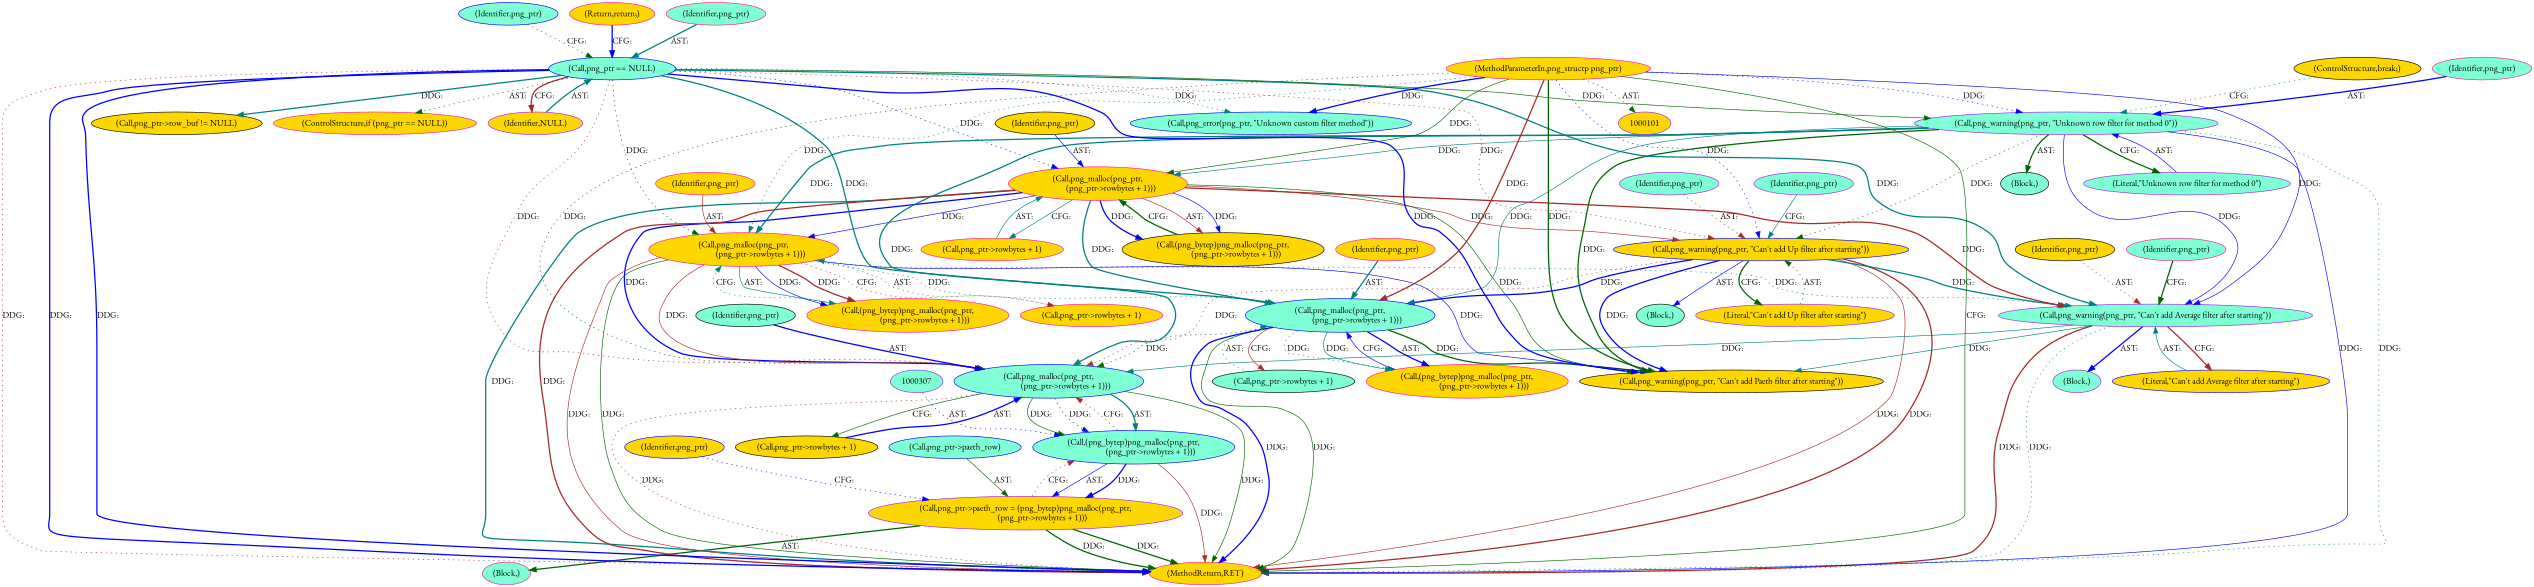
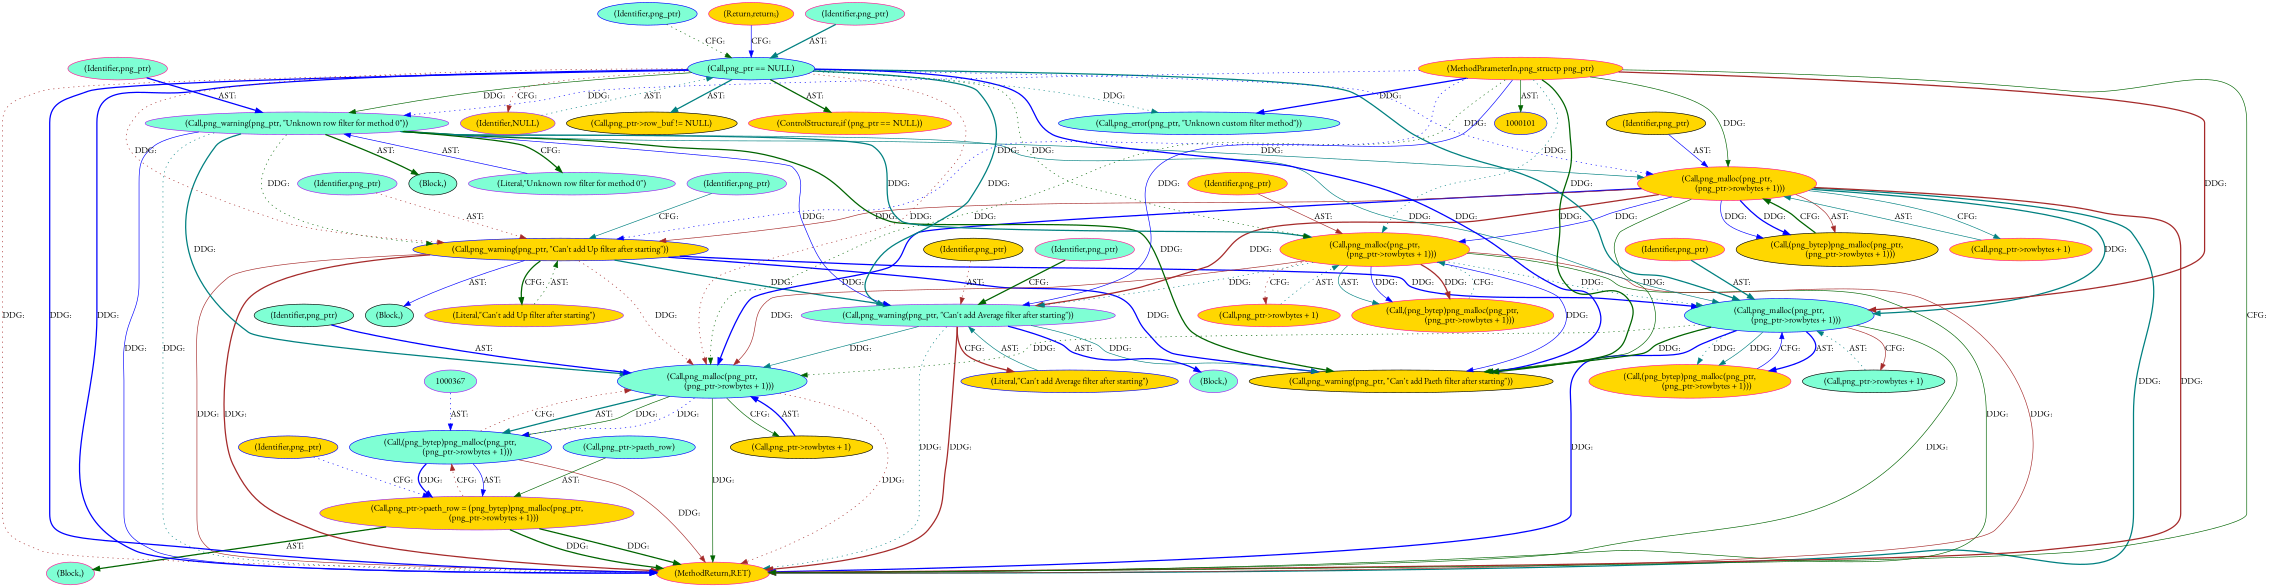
  digraph {
    fontname="EB Garamond"
    node [color=deeppink fillcolor=gold fontname="EB Garamond" style=filled]
    edge [color=blue fontname="EB Garamond" style=bold]
    n1 [color=blue fillcolor=aquamarine label="(Call,png_malloc(png_ptr,\n                  (png_ptr->rowbytes + 1)))"]
    n2 [color=blue fillcolor=aquamarine label="(Call,(png_bytep)png_malloc(png_ptr,\n                  (png_ptr->rowbytes + 1)))"]
    n3 [color=black label="(Call,png_ptr->rowbytes + 1)"]
    n4 [label="(MethodReturn,RET)"]
    n5 [color=purple label="(Call,png_ptr->paeth_row = (png_bytep)png_malloc(png_ptr,\n                  (png_ptr->rowbytes + 1)))"]
    n6 [color=blue label="(Call,png_warning(png_ptr, \"Can't add Up filter after starting\"))"]
    n7 [color=purple fillcolor=aquamarine label="(Call,png_warning(png_ptr, \"Can't add Average filter after starting\"))"]
    n8 [color=blue fillcolor=aquamarine label="(Call,png_malloc(png_ptr,\n                  (png_ptr->rowbytes + 1)))"]
    n9 [color=black fillcolor=aquamarine label="(Block,)"]
    n10 [color=purple label="(Literal,\"Can't add Up filter after starting\")"]
    n11 [color=black label="(Call,png_warning(png_ptr, \"Can't add Paeth filter after starting\"))"]
    n12 [color=blue label="(Literal,\"Can't add Average filter after starting\")"]
    n13 [color=purple fillcolor=aquamarine label="(Block,)"]
    n14 [label="(Call,(png_bytep)png_malloc(png_ptr,\n                  (png_ptr->rowbytes + 1)))"]
    n15 [color=black fillcolor=aquamarine label="(Call,png_ptr->rowbytes + 1)"]
    n16 [label="(Call,png_malloc(png_ptr,\n              (png_ptr->rowbytes + 1)))"]
    n17 [label="(Call,png_malloc(png_ptr,\n                  (png_ptr->rowbytes + 1)))"]
    n18 [color=black label="(Call,(png_bytep)png_malloc(png_ptr,\n              (png_ptr->rowbytes + 1)))"]
    n19 [label="(Call,png_ptr->rowbytes + 1)"]
    n20 [label="(Call,png_ptr->rowbytes + 1)"]
    n21 [label="(Call,(png_bytep)png_malloc(png_ptr,\n                  (png_ptr->rowbytes + 1)))"]
    n22 [color=purple fillcolor=aquamarine label="(Call,png_warning(png_ptr, \"Unknown row filter for method 0\"))"]
    n23 [color=black fillcolor=aquamarine label="(Block,)"]
    n24 [color=purple fillcolor=aquamarine label="(Literal,\"Unknown row filter for method 0\")"]
    n25 [color=blue fillcolor=aquamarine label="(Call,png_ptr == NULL)"]
    n26 [color=purple label="(Identifier,NULL)"]
    n27 [color=blue fillcolor=aquamarine label="(Call,png_error(png_ptr, \"Unknown custom filter method\"))"]
    n28 [color=black label="(Call,png_ptr->row_buf != NULL)"]
    n29 [label="(ControlStructure,if (png_ptr == NULL))"]
    n30 [label="(MethodParameterIn,png_structp png_ptr)"]
-   1000101 [color=purple]
+   1000101 [color=blue]
    n32 [fillcolor=aquamarine label="(Block,)"]
    n33 [color=black fillcolor=aquamarine label="(Identifier,png_ptr)"]
    n34 [color=blue fillcolor=aquamarine label="(Call,png_ptr->paeth_row)"]
    n35 [color=blue fillcolor=aquamarine label="(Identifier,png_ptr)"]
    n36 [color=purple fillcolor=aquamarine label="(Identifier,png_ptr)"]
    n37 [label="(Identifier,png_ptr)"]
    n38 [color=black label="(Identifier,png_ptr)"]
    n39 [fillcolor=aquamarine label="(Identifier,png_ptr)"]
    n40 [label="(Return,return;)"]
    n41 [label="(Identifier,png_ptr)"]
    n42 [fillcolor=aquamarine label="(Identifier,png_ptr)"]
    n43 [color=blue label="(Identifier,png_ptr)"]
    n44 [fillcolor=aquamarine label="(Identifier,png_ptr)"]
-   n45 [color=black label="(ControlStructure,break;)"]
    n46 [color=black label="(Identifier,png_ptr)"]
    n47 [color=purple fillcolor=aquamarine label="(Identifier,png_ptr)"]
-   1000367 [color=purple fillcolor=aquamarine label=1000307]
+   1000367 [color=purple fillcolor=aquamarine]
    n1 -> n2 [color=teal label="AST: "]
    n1 -> n2 [color=darkgreen label="DDG: " style=solid]
    n1 -> n2 [label="DDG: " style=dotted]
    n1 -> n3 [color=darkgreen label="CFG: " style=solid]
    n1 -> n4 [color=darkgreen label="DDG: " style=solid]
    n1 -> n4 [color=brown label="DDG: " style=dotted]
    n2 -> n1 [color=brown label="CFG: " style=dotted]
    n2 -> n4 [color=brown label="DDG: " style=solid]
    n2 -> n5 [label="AST: " style=solid]
    n2 -> n5 [label="DDG: "]
    n3 -> n1 [label="AST: "]
    n5 -> n2 [color=brown label="CFG: " style=dotted]
    n5 -> n4 [color=darkgreen label="DDG: "]
    n5 -> n4 [color=darkgreen label="DDG: "]
    n5 -> n32 [color=darkgreen label="AST: "]
    n6 -> n1 [color=brown label="DDG: " style=dotted]
    n6 -> n4 [color=brown label="DDG: " style=solid]
    n6 -> n4 [color=brown label="DDG: "]
    n6 -> n7 [color=teal label="DDG: "]
    n6 -> n8 [label="DDG: "]
    n6 -> n9 [label="AST: " style=solid]
    n6 -> n10 [color=darkgreen label="CFG: "]
    n6 -> n11 [label="DDG: "]
    n7 -> n1 [color=teal label="DDG: " style=solid]
    n7 -> n4 [color=teal label="DDG: " style=dotted]
    n7 -> n4 [color=brown label="DDG: "]
    n7 -> n11 [color=teal label="DDG: " style=solid]
    n7 -> n12 [color=brown label="CFG: "]
    n7 -> n13 [label="AST: "]
    n8 -> n1 [color=darkgreen label="DDG: " style=dotted]
    n8 -> n4 [color=darkgreen label="DDG: " style=solid]
    n8 -> n4 [label="DDG: "]
    n8 -> n11 [color=darkgreen label="DDG: "]
    n8 -> n14 [label="AST: "]
    n8 -> n14 [color=teal label="DDG: " style=dotted]
    n8 -> n14 [color=teal label="DDG: " style=solid]
    n8 -> n15 [color=brown label="CFG: " style=solid]
    n10 -> n6 [color=darkgreen label="AST: " style=dotted]
    n12 -> n7 [color=teal label="AST: " style=solid]
    n14 -> n8 [label="CFG: " style=solid]
    n15 -> n8 [color=teal label="AST: " style=dotted]
    n16 -> n1 [label="DDG: "]
    n16 -> n4 [color=teal label="DDG: "]
    n16 -> n4 [color=brown label="DDG: "]
    n16 -> n6 [color=brown label="DDG: " style=solid]
    n16 -> n7 [color=brown label="DDG: "]
    n16 -> n8 [color=teal label="DDG: "]
    n16 -> n11 [color=darkgreen label="DDG: " style=solid]
    n16 -> n17 [label="DDG: " style=solid]
    n16 -> n18 [color=brown label="AST: " style=solid]
    n16 -> n18 [label="DDG: " style=solid]
    n16 -> n18 [label="DDG: "]
    n16 -> n19 [color=teal label="CFG: " style=solid]
    n17 -> n1 [color=brown label="DDG: " style=solid]
    n17 -> n4 [color=darkgreen label="DDG: " style=solid]
    n17 -> n4 [color=brown label="DDG: " style=solid]
    n17 -> n7 [color=teal label="DDG: " style=dotted]
    n17 -> n8 [color=teal label="DDG: " style=dotted]
    n17 -> n11 [label="DDG: " style=solid]
    n17 -> n20 [color=brown label="CFG: " style=dotted]
    n17 -> n21 [color=teal label="AST: " style=solid]
    n17 -> n21 [label="DDG: " style=solid]
    n17 -> n21 [color=brown label="DDG: "]
    n18 -> n16 [color=darkgreen label="CFG: "]
    n19 -> n16 [color=teal label="AST: " style=solid]
    n20 -> n17 [color=teal label="AST: " style=dotted]
    n21 -> n17 [color=teal label="CFG: " style=dotted]
    n22 -> n1 [color=teal label="DDG: "]
    n22 -> n4 [label="DDG: " style=solid]
    n22 -> n4 [color=teal label="DDG: " style=dotted]
    n22 -> n6 [color=darkgreen label="DDG: " style=dotted]
    n22 -> n7 [label="DDG: " style=solid]
    n22 -> n8 [color=teal label="DDG: " style=solid]
    n22 -> n11 [color=darkgreen label="DDG: "]
    n22 -> n16 [color=teal label="DDG: " style=solid]
    n22 -> n17 [color=teal label="DDG: "]
    n22 -> n23 [color=darkgreen label="AST: "]
    n22 -> n24 [color=darkgreen label="CFG: "]
    n24 -> n22 [label="AST: " style=solid]
    n25 -> n1 [color=brown label="DDG: " style=dotted]
    n25 -> n4 [color=brown label="DDG: " style=dotted]
    n25 -> n4 [label="DDG: "]
    n25 -> n4 [label="DDG: "]
    n25 -> n6 [color=brown label="DDG: " style=dotted]
    n25 -> n7 [color=teal label="DDG: "]
    n25 -> n8 [color=teal label="DDG: "]
    n25 -> n11 [label="DDG: "]
    n25 -> n16 [label="DDG: " style=dotted]
    n25 -> n17 [color=darkgreen label="DDG: " style=dotted]
    n25 -> n22 [color=darkgreen label="DDG: " style=solid]
-   n25 -> n26 [color=brown label="CFG: "]
+   n25 -> n26 [color=brown label="CFG: " style=dotted]
    n25 -> n27 [color=teal label="DDG: " style=dotted]
-   n25 -> n28 [color=teal label="DDG: "]
-   n25 -> n29 [color=darkgreen label="AST: " style=dotted]
-   n26 -> n25 [color=teal label="AST: "]
+   n25 -> n28 [color=teal label="AST: "]
+   n25 -> n29 [color=darkgreen label="AST: "]
+   n26 -> n25 [color=teal label="AST: " style=dotted]
    n30 -> n1 [color=darkgreen label="DDG: " style=dotted]
    n30 -> n4 [color=darkgreen label="CFG: " style=solid]
    n30 -> n6 [label="DDG: " style=dotted]
    n30 -> n7 [label="DDG: " style=solid]
    n30 -> n8 [color=brown label="DDG: "]
    n30 -> n11 [color=darkgreen label="DDG: "]
    n30 -> n16 [color=darkgreen label="DDG: " style=solid]
    n30 -> n17 [color=teal label="DDG: " style=dotted]
    n30 -> n22 [label="DDG: " style=dotted]
    n30 -> n27 [label="DDG: "]
-   n30 -> 1000101 [color=darkgreen label="AST: " style=dotted]
+   n30 -> 1000101 [color=darkgreen label="AST: " style=solid]
    n33 -> n1 [label="AST: "]
    n34 -> n5 [color=darkgreen label="AST: " style=solid]
    n35 -> n25 [color=darkgreen label="CFG: " style=dotted]
    n36 -> n6 [color=brown label="AST: " style=dotted]
    n37 -> n17 [color=brown label="AST: " style=solid]
    n38 -> n7 [color=brown label="AST: " style=dotted]
    n39 -> n22 [label="AST: "]
-   n40 -> n25 [label="CFG: "]
+   n40 -> n25 [label="CFG: " style=solid]
    n41 -> n8 [color=teal label="AST: "]
    n42 -> n25 [color=teal label="AST: "]
    n43 -> n5 [label="CFG: " style=dotted]
    n44 -> n7 [color=darkgreen label="CFG: "]
-   n45 -> n22 [color=teal label="CFG: " style=dotted]
    n46 -> n16 [label="AST: " style=solid]
    n47 -> n6 [color=teal label="CFG: " style=solid]
    1000367 -> n2 [label="AST: " style=dotted]
  }
